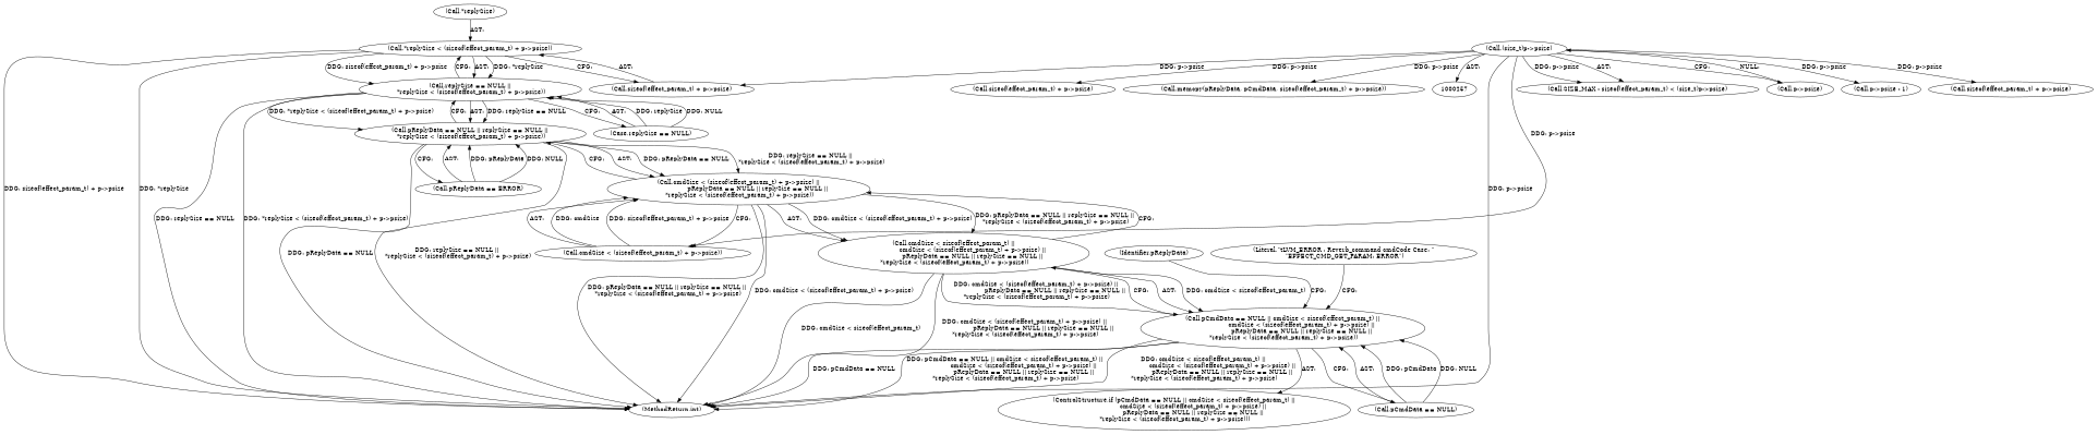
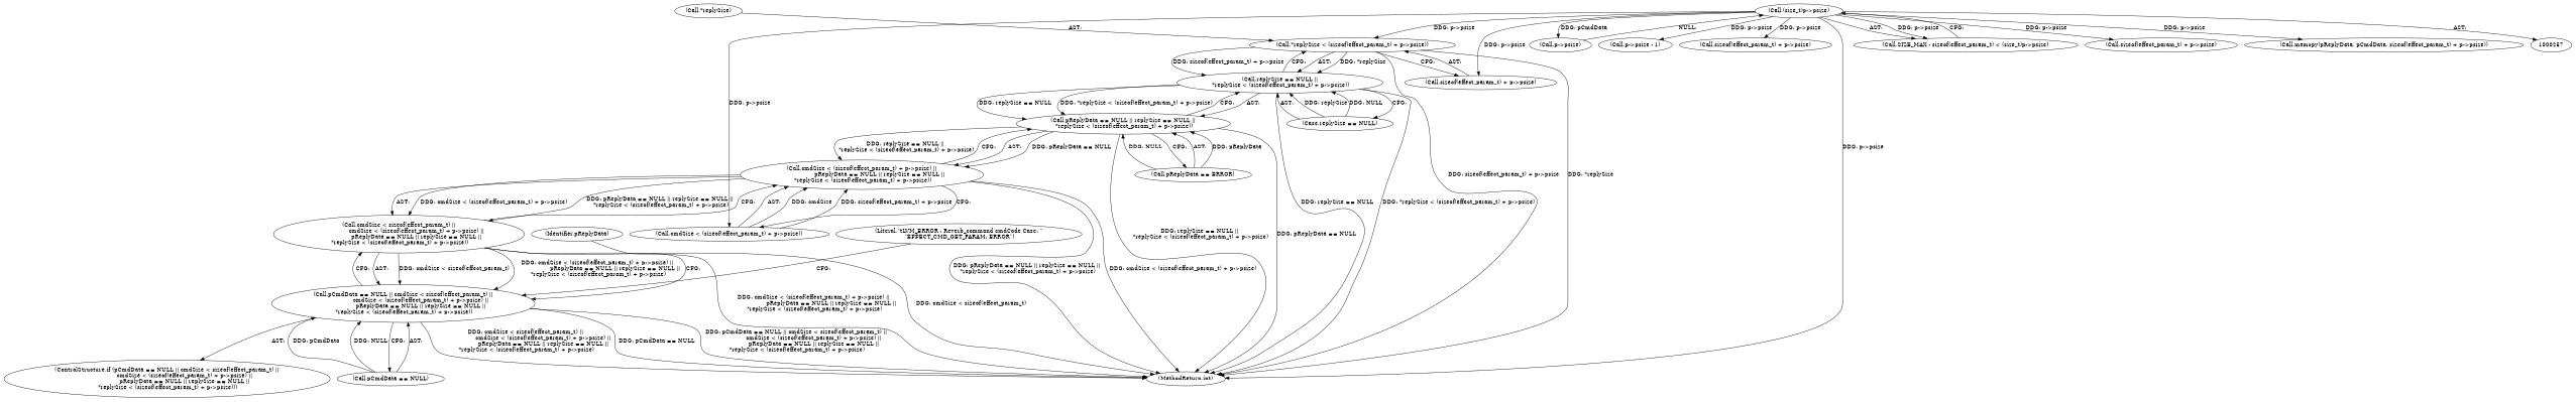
  digraph {
    n1 [label="(Call,*replySize < (sizeof(effect_param_t) + p->psize))"]
    n2 [label="(Call,replySize == NULL ||\n *replySize < (sizeof(effect_param_t) + p->psize))"]
    n3 [label="(Call,sizeof(effect_param_t) + p->psize)"]
    n4 [label="(MethodReturn,int)"]
    n5 [label="(Call,pReplyData == NULL || replySize == NULL ||\n *replySize < (sizeof(effect_param_t) + p->psize))"]
    n6 [label="(Case,replySize == NULL)"]
    n7 [label="(Call,(size_t)p->psize)"]
    n8 [label="(Call,p->psize)"]
    n9 [label="(Call,p->psize - 1)"]
    n10 [label="(Call,cmdSize < (sizeof(effect_param_t) + p->psize))"]
    n11 [label="(Call,sizeof(effect_param_t) + p->psize)"]
    n12 [label="(Call,SIZE_MAX - sizeof(effect_param_t) < (size_t)p->psize)"]
    n13 [label="(Call,sizeof(effect_param_t) + p->psize)"]
    n14 [label="(Call,memcpy(pReplyData, pCmdData, sizeof(effect_param_t) + p->psize))"]
    1000257
    n16 [label="(Call,cmdSize < (sizeof(effect_param_t) + p->psize) ||\n                    pReplyData == NULL || replySize == NULL ||\n *replySize < (sizeof(effect_param_t) + p->psize))"]
    n17 [label="(Call,pReplyData == ERROR)"]
    n18 [label="(Call,cmdSize < sizeof(effect_param_t) ||\n                    cmdSize < (sizeof(effect_param_t) + p->psize) ||\n                    pReplyData == NULL || replySize == NULL ||\n *replySize < (sizeof(effect_param_t) + p->psize))"]
    n19 [label="(Call,pCmdData == NULL || cmdSize < sizeof(effect_param_t) ||\n                    cmdSize < (sizeof(effect_param_t) + p->psize) ||\n                    pReplyData == NULL || replySize == NULL ||\n *replySize < (sizeof(effect_param_t) + p->psize))"]
    n20 [label="(ControlStructure,if (pCmdData == NULL || cmdSize < sizeof(effect_param_t) ||\n                    cmdSize < (sizeof(effect_param_t) + p->psize) ||\n                    pReplyData == NULL || replySize == NULL ||\n *replySize < (sizeof(effect_param_t) + p->psize)))"]
    n21 [label="(Call,pCmdData == NULL)"]
    n22 [label="(Call,*replySize)"]
    n23 [label="(Identifier,pReplyData)"]
    n24 [label="(Literal,\"\tLVM_ERROR : Reverb_command cmdCode Case: \"\n \"EFFECT_CMD_GET_PARAM: ERROR\")"]
    n1 -> n2 [label="AST: "]
    n1 -> n2 [label="DDG: *replySize"]
    n1 -> n2 [label="DDG: sizeof(effect_param_t) + p->psize"]
    n1 -> n3 [label="CFG: "]
    n1 -> n4 [label="DDG: sizeof(effect_param_t) + p->psize"]
    n1 -> n4 [label="DDG: *replySize"]
    n2 -> n1 [label="CFG: "]
    n2 -> n4 [label="DDG: replySize == NULL"]
    n2 -> n4 [label="DDG: *replySize < (sizeof(effect_param_t) + p->psize)"]
    n2 -> n5 [label="AST: "]
    n2 -> n5 [label="DDG: replySize == NULL"]
    n2 -> n5 [label="DDG: *replySize < (sizeof(effect_param_t) + p->psize)"]
    n2 -> n6 [label="CFG: "]
    n3 -> n1 [label="AST: "]
    n5 -> n2 [label="CFG: "]
    n5 -> n4 [label="DDG: replySize == NULL ||\n *replySize < (sizeof(effect_param_t) + p->psize)"]
    n5 -> n4 [label="DDG: pReplyData == NULL"]
    n5 -> n16 [label="AST: "]
    n5 -> n16 [label="DDG: pReplyData == NULL"]
    n5 -> n16 [label="DDG: replySize == NULL ||\n *replySize < (sizeof(effect_param_t) + p->psize)"]
    n5 -> n17 [label="CFG: "]
    n6 -> n2 [label="AST: "]
    n6 -> n2 [label="DDG: replySize"]
    n6 -> n2 [label="DDG: NULL"]
+   n7 -> n1 [label="DDG: p->psize"]
    n7 -> n3 [label="DDG: p->psize"]
    n7 -> n4 [label="DDG: p->psize"]
-   n7 -> n8 [label="CFG: "]
+   n7 -> n8 [label="DDG: pCmdData"]
    n7 -> n9 [label="DDG: p->psize"]
    n7 -> n10 [label="DDG: p->psize"]
    n7 -> n11 [label="DDG: p->psize"]
    n7 -> n12 [label="AST: "]
    n7 -> n12 [label="DDG: p->psize"]
    n7 -> n13 [label="DDG: p->psize"]
    n7 -> n14 [label="DDG: p->psize"]
    n7 -> 1000257 [label="AST: "]
    n8 -> n7 [label="NULL: "]
    n10 -> n16 [label="AST: "]
    n10 -> n16 [label="DDG: cmdSize"]
    n10 -> n16 [label="DDG: sizeof(effect_param_t) + p->psize"]
+   n12 -> n7 [label="CFG: "]
    n16 -> n4 [label="DDG: pReplyData == NULL || replySize == NULL ||\n *replySize < (sizeof(effect_param_t) + p->psize)"]
    n16 -> n4 [label="DDG: cmdSize < (sizeof(effect_param_t) + p->psize)"]
    n16 -> n5 [label="CFG: "]
    n16 -> n10 [label="CFG: "]
    n16 -> n18 [label="AST: "]
    n16 -> n18 [label="DDG: cmdSize < (sizeof(effect_param_t) + p->psize)"]
    n16 -> n18 [label="DDG: pReplyData == NULL || replySize == NULL ||\n *replySize < (sizeof(effect_param_t) + p->psize)"]
    n17 -> n5 [label="AST: "]
    n17 -> n5 [label="DDG: pReplyData"]
    n17 -> n5 [label="DDG: NULL"]
    n18 -> n4 [label="DDG: cmdSize < sizeof(effect_param_t)"]
    n18 -> n4 [label="DDG: cmdSize < (sizeof(effect_param_t) + p->psize) ||\n                    pReplyData == NULL || replySize == NULL ||\n *replySize < (sizeof(effect_param_t) + p->psize)"]
    n18 -> n16 [label="CFG: "]
    n18 -> n19 [label="AST: "]
    n18 -> n19 [label="DDG: cmdSize < sizeof(effect_param_t)"]
    n18 -> n19 [label="DDG: cmdSize < (sizeof(effect_param_t) + p->psize) ||\n                    pReplyData == NULL || replySize == NULL ||\n *replySize < (sizeof(effect_param_t) + p->psize)"]
    n19 -> n4 [label="DDG: pCmdData == NULL || cmdSize < sizeof(effect_param_t) ||\n                    cmdSize < (sizeof(effect_param_t) + p->psize) ||\n                    pReplyData == NULL || replySize == NULL ||\n *replySize < (sizeof(effect_param_t) + p->psize)"]
    n19 -> n4 [label="DDG: cmdSize < sizeof(effect_param_t) ||\n                    cmdSize < (sizeof(effect_param_t) + p->psize) ||\n                    pReplyData == NULL || replySize == NULL ||\n *replySize < (sizeof(effect_param_t) + p->psize)"]
    n19 -> n4 [label="DDG: pCmdData == NULL"]
    n19 -> n18 [label="CFG: "]
    n19 -> n20 [label="AST: "]
    n19 -> n21 [label="CFG: "]
    n21 -> n19 [label="AST: "]
    n21 -> n19 [label="DDG: pCmdData"]
    n21 -> n19 [label="DDG: NULL"]
    n22 -> n1 [label="AST: "]
    n23 -> n19 [label="CFG: "]
    n24 -> n19 [label="CFG: "]
  }
